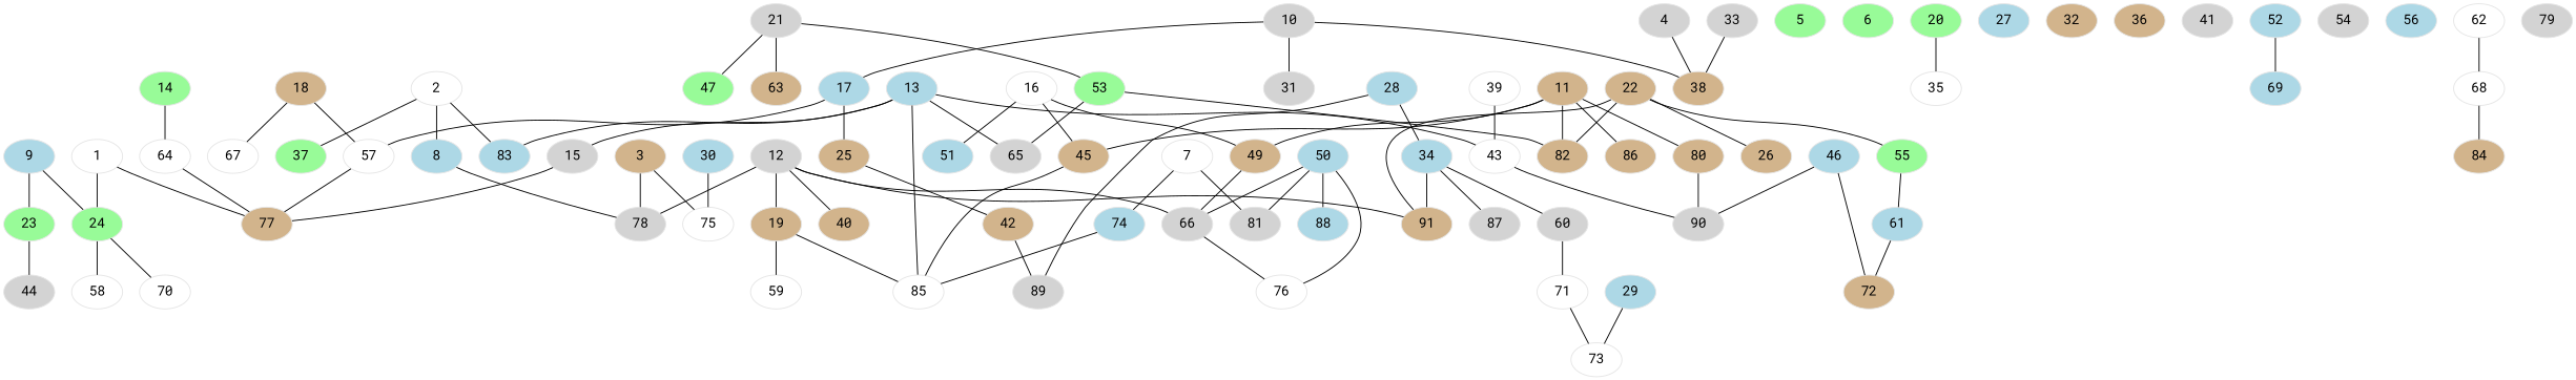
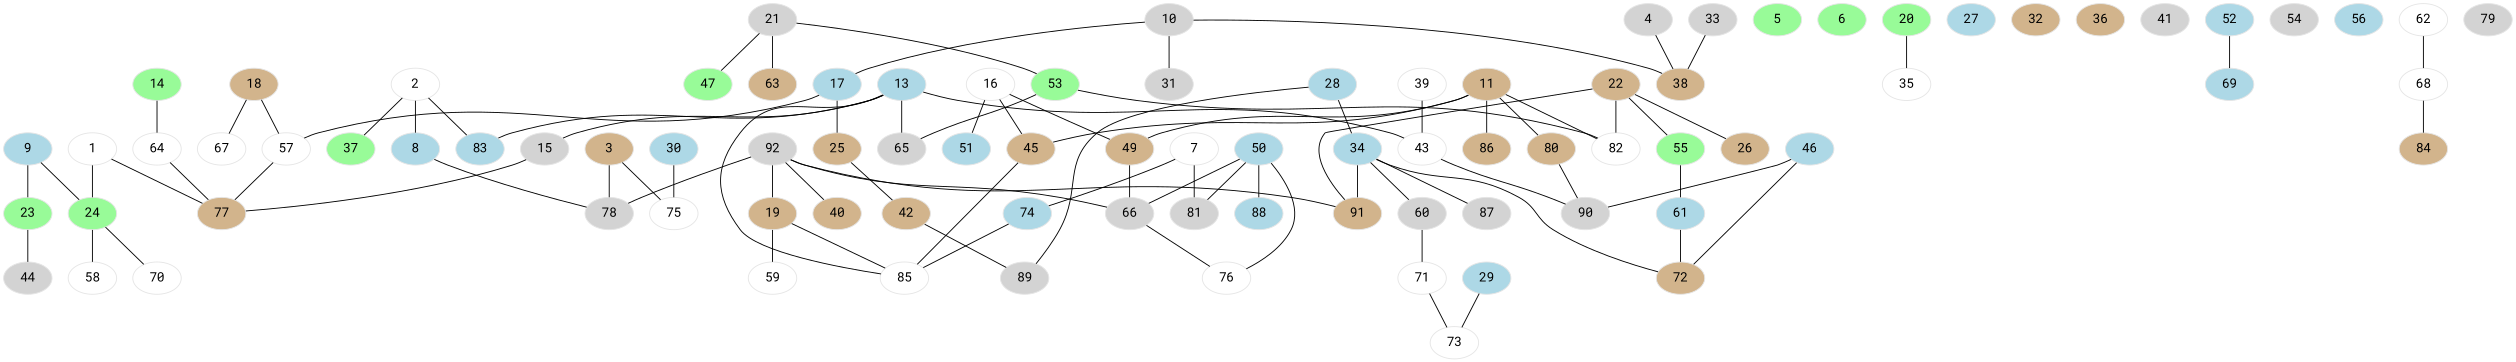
  graph {
    fontname="Roboto Mono"
    node [color=gray90 fillcolor=tan fontname="Roboto Mono" style=filled]
    edge [fontname="Roboto Mono"]
    1 [fillcolor=white]
    24 [fillcolor=palegreen]
    77
    58 [fillcolor=white]
    70 [fillcolor=white]
    2 [fillcolor=white]
    8 [fillcolor=lightblue]
    37 [fillcolor=palegreen]
    83 [fillcolor=lightblue]
    78 [fillcolor=lightgrey]
    75 [fillcolor=white]
    3
    4 [fillcolor=lightgrey]
    38
    5 [fillcolor=palegreen]
    6 [fillcolor=palegreen]
    7 [fillcolor=white]
    74 [fillcolor=lightblue]
    81 [fillcolor=lightgrey]
    85 [fillcolor=white]
    9 [fillcolor=lightblue]
    23 [fillcolor=palegreen]
    44 [fillcolor=lightgrey]
    10 [fillcolor=lightgrey]
    17 [fillcolor=lightblue]
    31 [fillcolor=lightgrey]
    25
    57 [fillcolor=white]
    11
    45
    49
    80
-   82
+   82 [fillcolor=white]
    86
    66 [fillcolor=lightgrey]
    90 [fillcolor=lightgrey]
-   12 [fillcolor=lightgrey]
+   12 [fillcolor=lightgrey label=92]
    19
    40
    91
    59 [fillcolor=white]
    76 [fillcolor=white]
    13 [fillcolor=lightblue]
    15 [fillcolor=lightgrey]
    43 [fillcolor=white]
    65 [fillcolor=lightgrey]
    14 [fillcolor=palegreen]
    64 [fillcolor=white]
    16 [fillcolor=white]
    51 [fillcolor=lightblue]
    42
    18
    67 [fillcolor=white]
    20 [fillcolor=palegreen]
    35 [fillcolor=white]
    21 [fillcolor=lightgrey]
    47 [fillcolor=palegreen]
    53 [fillcolor=palegreen]
    63
    22
    26
    55 [fillcolor=palegreen]
    61 [fillcolor=lightblue]
    89 [fillcolor=lightgrey]
    27 [fillcolor=lightblue]
    28 [fillcolor=lightblue]
    34 [fillcolor=lightblue]
    60 [fillcolor=lightgrey]
    72
    87 [fillcolor=lightgrey]
    29 [fillcolor=lightblue]
    73 [fillcolor=white]
    30 [fillcolor=lightblue]
    32
    33 [fillcolor=lightgrey]
    71 [fillcolor=white]
    36
    39 [fillcolor=white]
    41 [fillcolor=lightgrey]
    46 [fillcolor=lightblue]
    50 [fillcolor=lightblue]
    88 [fillcolor=lightblue]
    52 [fillcolor=lightblue]
    69 [fillcolor=lightblue]
    54 [fillcolor=lightgrey]
    56 [fillcolor=lightblue]
    62 [fillcolor=white]
    68 [fillcolor=white]
    84
    79 [fillcolor=lightgrey]
    1 -- 24
    1 -- 77
    24 -- 58
    24 -- 70
    2 -- 8
    2 -- 37
    2 -- 83
    8 -- 78
    3 -- 78
    3 -- 75
    4 -- 38
    7 -- 74
    7 -- 81
    74 -- 85
    9 -- 24
    9 -- 23
    23 -- 44
    10 -- 38
    10 -- 17
    10 -- 31
    17 -- 25
    17 -- 57
    25 -- 42
    57 -- 77
    11 -- 45
    11 -- 49
    11 -- 80
    11 -- 82
    11 -- 86
    45 -- 85
    49 -- 66
    80 -- 90
    66 -- 76
    12 -- 78
    12 -- 66
    12 -- 19
    12 -- 40
    12 -- 91
    19 -- 85
    19 -- 59
    13 -- 83
    13 -- 85
    13 -- 15
    13 -- 43
    13 -- 65
    15 -- 77
    43 -- 90
    14 -- 64
    64 -- 77
    16 -- 45
    16 -- 49
    16 -- 51
    42 -- 89
    18 -- 57
    18 -- 67
    20 -- 35
    21 -- 47
    21 -- 53
    21 -- 63
    53 -- 82
    53 -- 65
    22 -- 82
    22 -- 91
    22 -- 26
    22 -- 55
    55 -- 61
    61 -- 72
    28 -- 89
    28 -- 34
    34 -- 91
    34 -- 60
+   34 -- 72
    34 -- 87
    60 -- 71
    29 -- 73
    30 -- 75
    33 -- 38
    71 -- 73
    39 -- 43
    46 -- 90
    46 -- 72
    50 -- 81
    50 -- 66
    50 -- 76
    50 -- 88
    52 -- 69
    62 -- 68
    68 -- 84
  }
